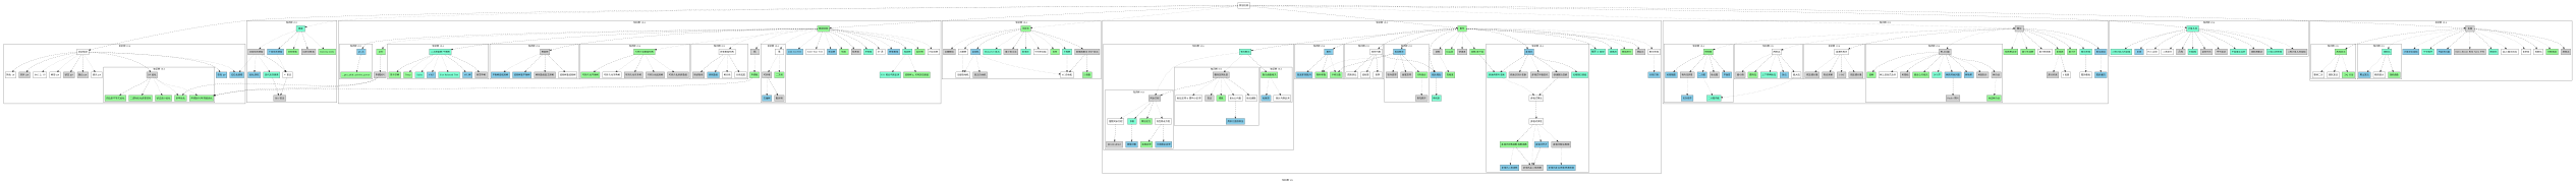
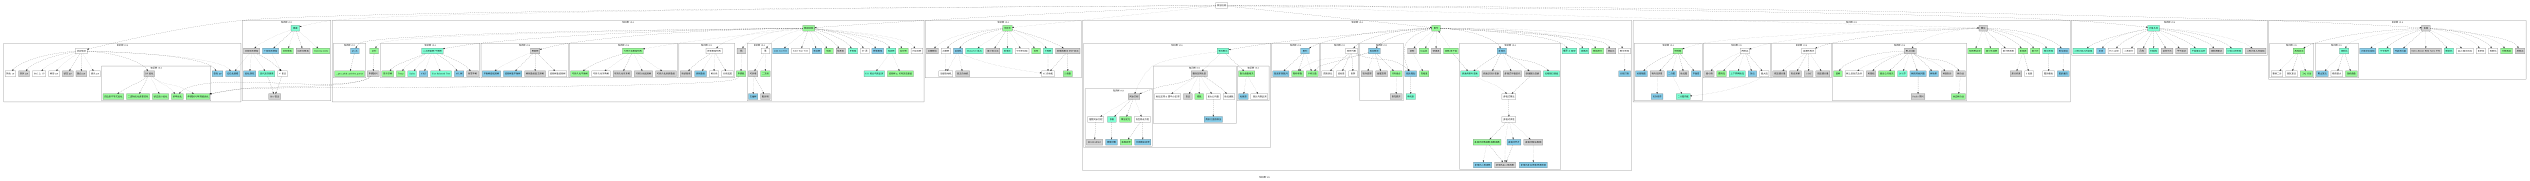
  digraph {
    fontname="PT Serif"
    label="知识树 v0.6"
    rankdir=TB
    ranksep=1.5
    node [fillcolor=lightgrey fontname="PT Serif" shape=box style=filled]
    edge [fontname="PT Serif" style=dashed]
    n1 [fillcolor=white label="动态规划"]
    n2 [fillcolor=aquamarine label="搜索"]
    n3 [fillcolor=palegreen label="字符串"]
    n4 [fillcolor=palegreen label="数学"]
    n5 [fillcolor=palegreen label="数据结构"]
    n6 [label="图论"]
    n7 [fillcolor=aquamarine label="计算几何"]
    n8 [label="杂项"]
    n9 [label="深度优先搜索"]
    n10 [fillcolor=skyblue label="广度优先搜索"]
    n11 [fillcolor=palegreen label="双向搜索"]
    n12 [label="启发式搜索"]
    n13 [fillcolor=palegreen label="Dancing Links"]
    n14 [fillcolor=skyblue label="优化/剪枝"]
    n15 [fillcolor=white label="A*算法"]
    n16 [fillcolor=aquamarine label="迭代加深搜索"]
    n17 [label="IDA*算法"]
    n18 [label="DP 优化"]
    n19 [fillcolor=palegreen label="单调队列/单调栈优化"]
    n20 [fillcolor=palegreen label="斜率优化"]
    n21 [fillcolor=palegreen label="四边形不等式优化"]
    n22 [fillcolor=palegreen label="二进制优化多重背包"]
    n23 [fillcolor=palegreen label="状态设计优化"]
    n24 [fillcolor=skyblue label="记忆化搜索"]
    n25 [fillcolor=skyblue label="背包 DP"]
    n26 [label="区间 DP"]
    n27 [fillcolor=white label="DAG 上 DP"]
    n28 [fillcolor=white label="树形 DP"]
    n29 [label="状圧 DP"]
    n30 [label="数位 DP"]
    n31 [fillcolor=white label="插头 DP"]
    n32 [fillcolor=white label="其他 DP"]
    n33 [fillcolor=aquamarine label="标准库"]
    n34 [fillcolor=white label="字符串匹配"]
    n35 [fillcolor=palegreen label="哈希"]
    n36 [label="前缀函数与 KMP 算法"]
    n37 [fillcolor=aquamarine label="字典树"]
    n38 [label="后缀数组"]
    n39 [fillcolor=skyblue label="自动机"]
    n40 [fillcolor=white label="后缀树"]
    n41 [fillcolor=aquamarine label="Manacher 算法"]
    n42 [label="最小表示法"]
    n43 [fillcolor=palegreen label="Z 函数"]
    n44 [fillcolor=white label="AC 自动机"]
    n45 [fillcolor=white label="后缀自动机"]
    n46 [label="回文自动机"]
    n47 [label="同余方程"]
    n48 [fillcolor=palegreen label="乘法逆元"]
    n49 [fillcolor=white label="线性同余方程"]
    n50 [fillcolor=white label="指数同余方程"]
    n51 [fillcolor=aquamarine label="原根"]
    n52 [fillcolor=palegreen label="裴蜀定理"]
    n53 [fillcolor=skyblue label="中国剩余定理"]
    n54 [label="BSGS/ExBSGS"]
    n55 [fillcolor=skyblue label="离散对数"]
    n56 [label="整除及其性质"]
    n57 [fillcolor=palegreen label="素数"]
    n58 [fillcolor=white label="最大公约数"]
    n59 [fillcolor=white label="欧拉函数"]
    n60 [fillcolor=white label="欧拉定理 & 费马小定理"]
    n61 [label="筛法"]
    n62 [fillcolor=skyblue label="类欧几里德算法"]
    n63 [fillcolor=palegreen label="数论函数相关"]
    n64 [fillcolor=white label=" 莫比乌斯反演"]
    n65 [fillcolor=skyblue label="杜教筛"]
    n66 [fillcolor=aquamarine label="初等数论"]
    n67 [fillcolor=skyblue label="数列"]
    n68 [fillcolor=palegreen label="斯特林数"]
    n69 [fillcolor=palegreen label="卡特兰数"]
    n70 [fillcolor=skyblue label="斐波那契数列"]
    n71 [fillcolor=white label="线性代数"]
    n72 [fillcolor=white label="矩阵"]
    n73 [fillcolor=white label="高斯消元"]
    n74 [fillcolor=white label="线性基"]
    n75 [fillcolor=skyblue label="组合数学"]
    n76 [fillcolor=palegreen label="排列组合"]
    n77 [label="容斥原理"]
    n78 [label="抽屉原理"]
    n79 [label="康托展开"]
    n80 [fillcolor=skyblue label="多项式"]
    n81 [label="多项式牛顿迭代"]
    n82 [fillcolor=aquamarine label="拉格朗日插值"]
    n83 [label="快速沃尔什变换"]
    n84 [label="快速数论变换"]
    n85 [fillcolor=aquamarine label="快速傅里叶变换"]
    n86 [label="多项式反三角函数"]
    n87 [fillcolor=skyblue label="多项式三角函数"]
    n88 [fillcolor=skyblue label="多项式多点求值|快速插值"]
    n89 [fillcolor=palegreen label="多项式对数函数|指数函数"]
    n90 [label="多项式除法|取模"]
    n91 [fillcolor=skyblue label="多项式开方"]
    n92 [fillcolor=white label="多项式求逆"]
    n93 [fillcolor=white label="多项式乘法"]
    n94 [label="进制"]
    n95 [fillcolor=palegreen label="位运算"]
    n96 [label="快速幂"]
    n97 [fillcolor=skyblue label="线性规划"]
    n98 [fillcolor=palegreen label="复数/复平面"]
    n99 [fillcolor=aquamarine label="概率 & 期望"]
    n100 [fillcolor=aquamarine label="置换群"]
    n101 [fillcolor=palegreen label="数值积分"]
    n102 [label="博弈论"]
    n103 [fillcolor=white label="数学杂项"]
    n104 [fillcolor=palegreen label="高精度"]
    n105 [fillcolor=aquamarine label="单纯形"]
    n106 [fillcolor=skyblue label="分段打表"]
    n107 [fillcolor=skyblue label=pb_ds]
    n108 [fillcolor=palegreen label="__gnu_pbds::priority_queue"]
    n109 [fillcolor=white label="堆"]
    n110 [fillcolor=palegreen label="二叉堆"]
    n111 [label="可并堆"]
    n112 [label="配对堆"]
    n113 [fillcolor=skyblue label="左偏树"]
    n114 [fillcolor=aquamarine label="二叉搜索树/平衡树"]
    n115 [fillcolor=palegreen label=Treap]
    n116 [fillcolor=aquamarine label=Splay]
    n117 [fillcolor=skyblue label=WBLT]
    n118 [fillcolor=aquamarine label="Size Balanced Tree"]
    n119 [fillcolor=skyblue label="AVL 树"]
    n120 [label="替罪羊树"]
    n121 [fillcolor=palegreen label="笛卡尔树"]
    n122 [label="树套树"]
    n123 [fillcolor=white label="线段树套线段树"]
    n124 [fillcolor=skyblue label="平衡树套线段树"]
    n125 [fillcolor=skyblue label="线段树套平衡树"]
    n126 [label="树状数组套主席树"]
    n127 [fillcolor=palegreen label="可持久化数据结构"]
    n128 [label="可持久化线段树"]
    n129 [label="可持久化块状数组"]
    n130 [fillcolor=palegreen label="可持久化平衡树"]
    n131 [fillcolor=white label="可持久化字典树"]
    n132 [label="可持久化可并堆"]
    n133 [fillcolor=white label="块状数据结构"]
    n134 [fillcolor=white label="分块思想"]
    n135 [label="块状链表"]
    n136 [fillcolor=skyblue label="块状数组"]
    n137 [fillcolor=white label="树分块"]
    n138 [label="栈"]
    n139 [fillcolor=palegreen label="队列"]
    n140 [fillcolor=palegreen label="链表"]
    n141 [label="哈希表"]
    n142 [fillcolor=aquamarine label="并查集"]
    n143 [fillcolor=white label="ST 表"]
    n144 [fillcolor=skyblue label="树状数组"]
    n145 [fillcolor=aquamarine label="线段树"]
    n146 [fillcolor=palegreen label="划分树"]
    n147 [fillcolor=white label="珂朵莉树"]
    n148 [fillcolor=skyblue label="Link Cut Tree"]
    n149 [fillcolor=white label="Euler Tour Tree"]
    n150 [fillcolor=skyblue label="析合树"]
    n151 [fillcolor=palegreen label="单调栈"]
    n152 [label="单调队列"]
    n153 [fillcolor=palegreen label="线段树 & 区间历史最值"]
    n154 [fillcolor=aquamarine label="K-D 莫比乌斯反演"]
    n155 [fillcolor=palegreen label="特殊图"]
    n156 [label="欧拉图"]
    n157 [fillcolor=skyblue label="平面图"]
    n158 [fillcolor=skyblue label="哈密顿图"]
    n159 [fillcolor=skyblue label="二分图"]
    n160 [label="有向无环图"]
    n161 [fillcolor=skyblue label="拓扑排序"]
    n162 [fillcolor=aquamarine label="二分图匹配"]
    n163 [fillcolor=white label="网络流"]
    n164 [fillcolor=skyblue label="拆点"]
    n165 [fillcolor=white label="最大流"]
    n166 [label="最小割"]
    n167 [fillcolor=palegreen label="费用流"]
    n168 [fillcolor=aquamarine label="上下界网络流"]
    n169 [fillcolor=white label="连通性相关"]
    n170 [label="强连通分量"]
    n171 [label="双连通分量"]
    n172 [label="割点和桥"]
    n173 [label="2-SAT"]
    n174 [label="树上问题"]
    n175 [label="树基础"]
    n176 [fillcolor=palegreen label="最近公共祖先"]
    n177 [fillcolor=aquamarine label="DFS 序"]
    n178 [fillcolor=skyblue label="树的其他问题"]
    n179 [fillcolor=skyblue label="树哈希"]
    n180 [label="树链剖分"]
    n181 [label="树分治"]
    n182 [fillcolor=palegreen label="虚树"]
    n183 [fillcolor=white label="树上启发式合并"]
    n184 [label="Prufer 序列"]
    n185 [fillcolor=palegreen label="动态树分治"]
    n186 [fillcolor=skyblue label="图论基础"]
    n187 [fillcolor=palegreen label="矩阵树定理"]
    n188 [fillcolor=palegreen label="最小生成树"]
    n189 [fillcolor=white label="最小树形图"]
    n190 [fillcolor=palegreen label="最短路"]
    n191 [fillcolor=palegreen label="最小环"]
    n192 [fillcolor=aquamarine label="图论杂项"]
    n193 [fillcolor=skyblue label="图的遍历"]
    n194 [label="差分约束"]
    n195 [fillcolor=white label="k 短路"]
    n196 [fillcolor=white label="图的着色"]
    n197 [label="二维计算几何基础"]
    n198 [fillcolor=aquamarine label="三维计算几何基础"]
    n199 [fillcolor=skyblue label="距离"]
    n200 [fillcolor=white label="Pick 定理"]
    n201 [fillcolor=white label="三角剖分"]
    n202 [label="凸包"]
    n203 [fillcolor=aquamarine label="扫描线"]
    n204 [label="旋转卡壳"]
    n205 [label="半平面交"]
    n206 [fillcolor=aquamarine label="平面最近点对"]
    n207 [label="随机增量法"]
    n208 [fillcolor=aquamarine label="计算几何杂项"]
    n209 [fillcolor=palegreen label="离线算法"]
    n210 [fillcolor=palegreen label="CDQ 分治"]
    n211 [fillcolor=white label="整体二分"]
    n212 [fillcolor=white label="莫队算法"]
    n213 [fillcolor=aquamarine label="随机化"]
    n214 [fillcolor=palegreen label="随机函数"]
    n215 [fillcolor=skyblue label="爬山算法"]
    n216 [fillcolor=white label="模拟退火"]
    n217 [fillcolor=white label="读入/输出优化"]
    n218 [fillcolor=white label="复杂度"]
    n219 [fillcolor=white label="离散化"]
    n220 [fillcolor=palegreen label="分数规划"]
    n221 [label="悬线法"]
    n222 [fillcolor=skyblue label="计算理论基础"]
    n223 [fillcolor=aquamarine label="字节顺序"]
    n224 [fillcolor=skyblue label="约瑟夫问题"]
    n225 [label="Stern_Brocot 树与 Farey 序列"]
    n226 [fillcolor=aquamarine label="格雷码"]
    n227 [fillcolor=white label="算法结构"]
    subgraph sub_1 {
      n1
      n2
      n3
      n4
      n5
      n6
      n7
      n8
    }
    subgraph cluster_2 {
      n2
      n9
      n10
      n11
      n12
      n13
      n14
      n15
      n16
      n17
    }
    subgraph cluster_3 {
      n1
      n24
      n25
      n26
      n27
      n28
      n29
      n30
      n31
      n32
      subgraph cluster_4 {
        n18
        n19
        n20
        n21
        n22
        n23
      }
    }
    subgraph cluster_5 {
      n3
      n33
      n34
      n35
      n36
      n37
      n38
      n39
      n40
      n41
      n42
      n43
      n44
      n45
      n46
    }
    subgraph cluster_6 {
      n4
      n94
      n95
      n96
      n97
      n98
      n99
      n100
      n101
      n102
      n103
      n104
      n105
      n106
      subgraph cluster_7 {
        n66
        subgraph cluster_8 {
          n47
          n48
          n49
          n50
          n51
          n52
          n53
          n54
          n55
        }
        subgraph cluster_9 {
          n56
          n57
          n58
          n59
          n60
          n61
          n62
        }
        subgraph cluster_10 {
          n63
          n64
          n65
        }
      }
      subgraph cluster_11 {
        n67
        n68
        n69
        n70
      }
      subgraph cluster_12 {
        n71
        n72
        n73
        n74
      }
      subgraph cluster_13 {
        n75
        n76
        n77
        n78
        n79
      }
      subgraph cluster_14 {
        n80
        n81
        n82
        n83
        n84
        n85
        n86
        n87
        n88
        n89
        n90
        n91
        n92
        n93
      }
    }
    subgraph cluster_15 {
      n5
      n138
      n139
      n140
      n141
      n142
      n143
      n144
      n145
      n146
      n147
      n148
      n149
      n150
      n151
      n152
      n153
      n154
      subgraph cluster_16 {
        n107
        n108
      }
      subgraph cluster_17 {
        n109
        n110
        n111
        n112
        n113
      }
      subgraph cluster_18 {
        n114
        n115
        n116
        n117
        n118
        n119
        n120
        n121
      }
      subgraph cluster_19 {
        n122
        n123
        n124
        n125
        n126
      }
      subgraph cluster_20 {
        n127
        n128
        n129
        n130
        n131
        n132
      }
      subgraph cluster_21 {
        n133
        n134
        n135
        n136
        n137
      }
    }
    subgraph cluster_22 {
      n6
      n186
      n187
      n188
      n189
      n190
      n191
      n192
      n193
      n194
      n195
      n196
      subgraph cluster_23 {
        n155
        n156
        n157
        n158
        n159
        n160
        n161
        n162
      }
      subgraph cluster_24 {
        n163
        n164
        n165
        n166
        n167
        n168
      }
      subgraph cluster_25 {
        n169
        n170
        n171
        n172
        n173
      }
      subgraph cluster_26 {
        n174
        n175
        n176
        n177
        n178
        n179
        n180
        n181
        n182
        n183
        n184
        n185
      }
    }
    subgraph cluster_27 {
      n7
      n197
      n198
      n199
      n200
      n201
      n202
      n203
      n204
      n205
      n206
      n207
      n208
    }
    subgraph cluster_28 {
      n8
      n217
      n218
      n219
      n220
      n221
      n222
      n223
      n224
      n225
      n226
      subgraph cluster_29 {
        n209
        n210
        n211
        n212
      }
      subgraph cluster_30 {
        n213
        n214
        n215
        n216
      }
    }
    n1 -> n18
    n1 -> n24 [style=dotted]
    n1 -> n25
    n1 -> n26
    n1 -> n27 [style=dotted]
    n1 -> n28 [style=dotted]
    n1 -> n29
    n1 -> n30
    n1 -> n31 [style=dotted]
    n1 -> n32
    n2 -> n9 [style=dotted]
    n2 -> n10
    n2 -> n11 [style=dotted]
    n2 -> n12
    n2 -> n13 [style=dotted]
    n3 -> n33
    n3 -> n34 [style=dotted]
    n3 -> n35 [style=dotted]
    n3 -> n36
    n3 -> n37 [style=dotted]
    n3 -> n38 [style=dotted]
    n3 -> n39
    n3 -> n40
    n3 -> n41 [style=dotted]
    n3 -> n42
    n4 -> n66
    n4 -> n67
    n4 -> n71
    n4 -> n75
    n4 -> n80
    n4 -> n94 [style=dotted]
    n4 -> n95 [style=dotted]
    n4 -> n96 [style=dotted]
    n4 -> n97
-   n4 -> n98 [style=dotted]
+   n98 -> n4 [style=dotted]
    n4 -> n99
    n4 -> n100
    n4 -> n101 [style=dotted]
    n4 -> n102
    n4 -> n103 [style=dotted]
    n5 -> n107
    n5 -> n109 [style=dotted]
    n5 -> n114
    n5 -> n122
    n5 -> n127 [style=dotted]
    n5 -> n133 [style=dotted]
    n5 -> n138 [style=dotted]
    n5 -> n139 [style=dotted]
    n5 -> n140 [style=dotted]
    n5 -> n141
    n5 -> n142
    n5 -> n143
    n5 -> n144 [style=dotted]
    n5 -> n145
    n5 -> n146 [style=dotted]
    n5 -> n147 [style=dotted]
    n5 -> n148 [style=dotted]
    n5 -> n149
    n5 -> n150 [style=dotted]
    n6 -> n155 [style=dotted]
    n6 -> n163 [style=dotted]
    n6 -> n169
    n6 -> n174 [style=dotted]
    n6 -> n186
    n6 -> n187 [style=dotted]
    n6 -> n188 [style=dotted]
    n6 -> n189
    n6 -> n190
    n6 -> n191
    n6 -> n192 [style=dotted]
    n7 -> n197 [style=dotted]
    n7 -> n198
    n7 -> n199 [style=dotted]
    n7 -> n200
    n7 -> n201 [style=dotted]
    n7 -> n202
    n7 -> n203
    n7 -> n204
    n7 -> n205 [style=dotted]
    n7 -> n206
    n7 -> n207
    n7 -> n208
    n8 -> n209
    n8 -> n213 [style=dotted]
    n8 -> n217 [style=dotted]
    n8 -> n218 [style=dotted]
    n8 -> n219
    n8 -> n220 [style=dotted]
    n8 -> n221
    n8 -> n222 [style=dotted]
    n8 -> n223
    n8 -> n224
    n8 -> n225 [style=dotted]
    n8 -> n226
    n9 -> n14 [style=dotted]
    n9 -> n15
    n9 -> n16 [style=dotted]
    n9 -> n24 [style=dotted]
    n10 -> n15 [style=dotted]
    n15 -> n17
    n16 -> n17
    n18 -> n19 [style=dotted]
    n18 -> n20 [style=dotted]
    n18 -> n21
    n18 -> n22
    n18 -> n23 [style=dotted]
    n36 -> n43
    n36 -> n44
    n37 -> n44 [style=dotted]
    n39 -> n44 [style=dotted]
    n39 -> n45 [style=dotted]
    n39 -> n46 [style=dotted]
    n40 -> n45 [style=dotted]
    n47 -> n48
    n47 -> n49 [style=dotted]
    n47 -> n50 [style=dotted]
    n47 -> n51
    n49 -> n52
    n49 -> n53
    n50 -> n54
    n51 -> n55
    n56 -> n47
    n56 -> n57 [style=dotted]
    n56 -> n58 [style=dotted]
    n56 -> n59
    n56 -> n60 [style=dotted]
    n56 -> n61 [style=dotted]
    n58 -> n62
    n63 -> n64 [style=dotted]
    n63 -> n65 [style=dotted]
    n66 -> n47 [style=dotted]
    n66 -> n56 [style=dotted]
    n66 -> n63
    n67 -> n68
    n67 -> n69 [style=dotted]
    n67 -> n70
    n71 -> n72
    n71 -> n73
    n71 -> n74
    n71 -> n97
    n75 -> n68 [style=dotted]
    n75 -> n69
    n75 -> n76
    n75 -> n77 [style=dotted]
    n75 -> n78
    n76 -> n79 [style=dotted]
    n80 -> n81 [style=dotted]
    n80 -> n82
    n80 -> n83
    n80 -> n84
    n80 -> n85
    n84 -> n93
    n85 -> n93 [style=dotted]
    n89 -> n86
    n89 -> n87 [style=dotted]
    n90 -> n88 [style=dotted]
    n91 -> n86
    n92 -> n86 [style=dotted]
    n92 -> n89
    n92 -> n90 [style=dotted]
    n92 -> n91 [style=dotted]
    n93 -> n92
    n94 -> n104 [style=dotted]
    n97 -> n105
    n98 -> n85
    n103 -> n106 [style=dotted]
    n107 -> n108
    n109 -> n110 [style=dotted]
    n109 -> n111 [style=dotted]
    n111 -> n112
    n111 -> n113 [style=dotted]
    n114 -> n115 [style=dotted]
    n114 -> n116 [style=dotted]
    n114 -> n117 [style=dotted]
    n114 -> n118 [style=dotted]
    n114 -> n119
    n114 -> n120
    n114 -> n121
    n122 -> n123
    n122 -> n124 [style=dotted]
    n122 -> n125
    n122 -> n126
    n127 -> n128 [style=dotted]
    n127 -> n129 [style=dotted]
    n127 -> n130
    n127 -> n131 [style=dotted]
    n127 -> n132
    n133 -> n134
    n133 -> n135
    n133 -> n136 [style=dotted]
    n133 -> n137 [style=dotted]
    n138 -> n151 [style=dotted]
    n139 -> n152
    n145 -> n153 [style=dotted]
    n145 -> n154 [style=dotted]
    n151 -> n19
    n152 -> n19
    n152 -> n20
    n155 -> n156
    n155 -> n157
    n155 -> n158
    n155 -> n159 [style=dotted]
    n155 -> n160
    n159 -> n162 [style=dotted]
    n160 -> n161 [style=dotted]
    n163 -> n164
    n163 -> n165
    n163 -> n166 [style=dotted]
    n163 -> n167
    n163 -> n168 [style=dotted]
    n165 -> n162 [style=dotted]
    n169 -> n170 [style=dotted]
    n169 -> n171 [style=dotted]
    n169 -> n172
    n169 -> n173
    n174 -> n175
    n174 -> n176
    n174 -> n177 [style=dotted]
    n174 -> n178
    n174 -> n179
    n174 -> n180 [style=dotted]
    n174 -> n181
    n174 -> n182
    n174 -> n183 [style=dotted]
    n178 -> n184
    n181 -> n185 [style=dotted]
    n186 -> n193 [style=dotted]
    n190 -> n194 [style=dotted]
    n190 -> n195
    n192 -> n196
    n209 -> n210 [style=dotted]
    n209 -> n211 [style=dotted]
    n209 -> n212
    n213 -> n214
    n213 -> n215 [style=dotted]
    n213 -> n216
    n227 -> n1
    n227 -> n2 [style=dotted]
    n227 -> n3 [style=dotted]
    n227 -> n4
    n227 -> n5
    n227 -> n6 [style=dotted]
    n227 -> n7
    n227 -> n8
  }
